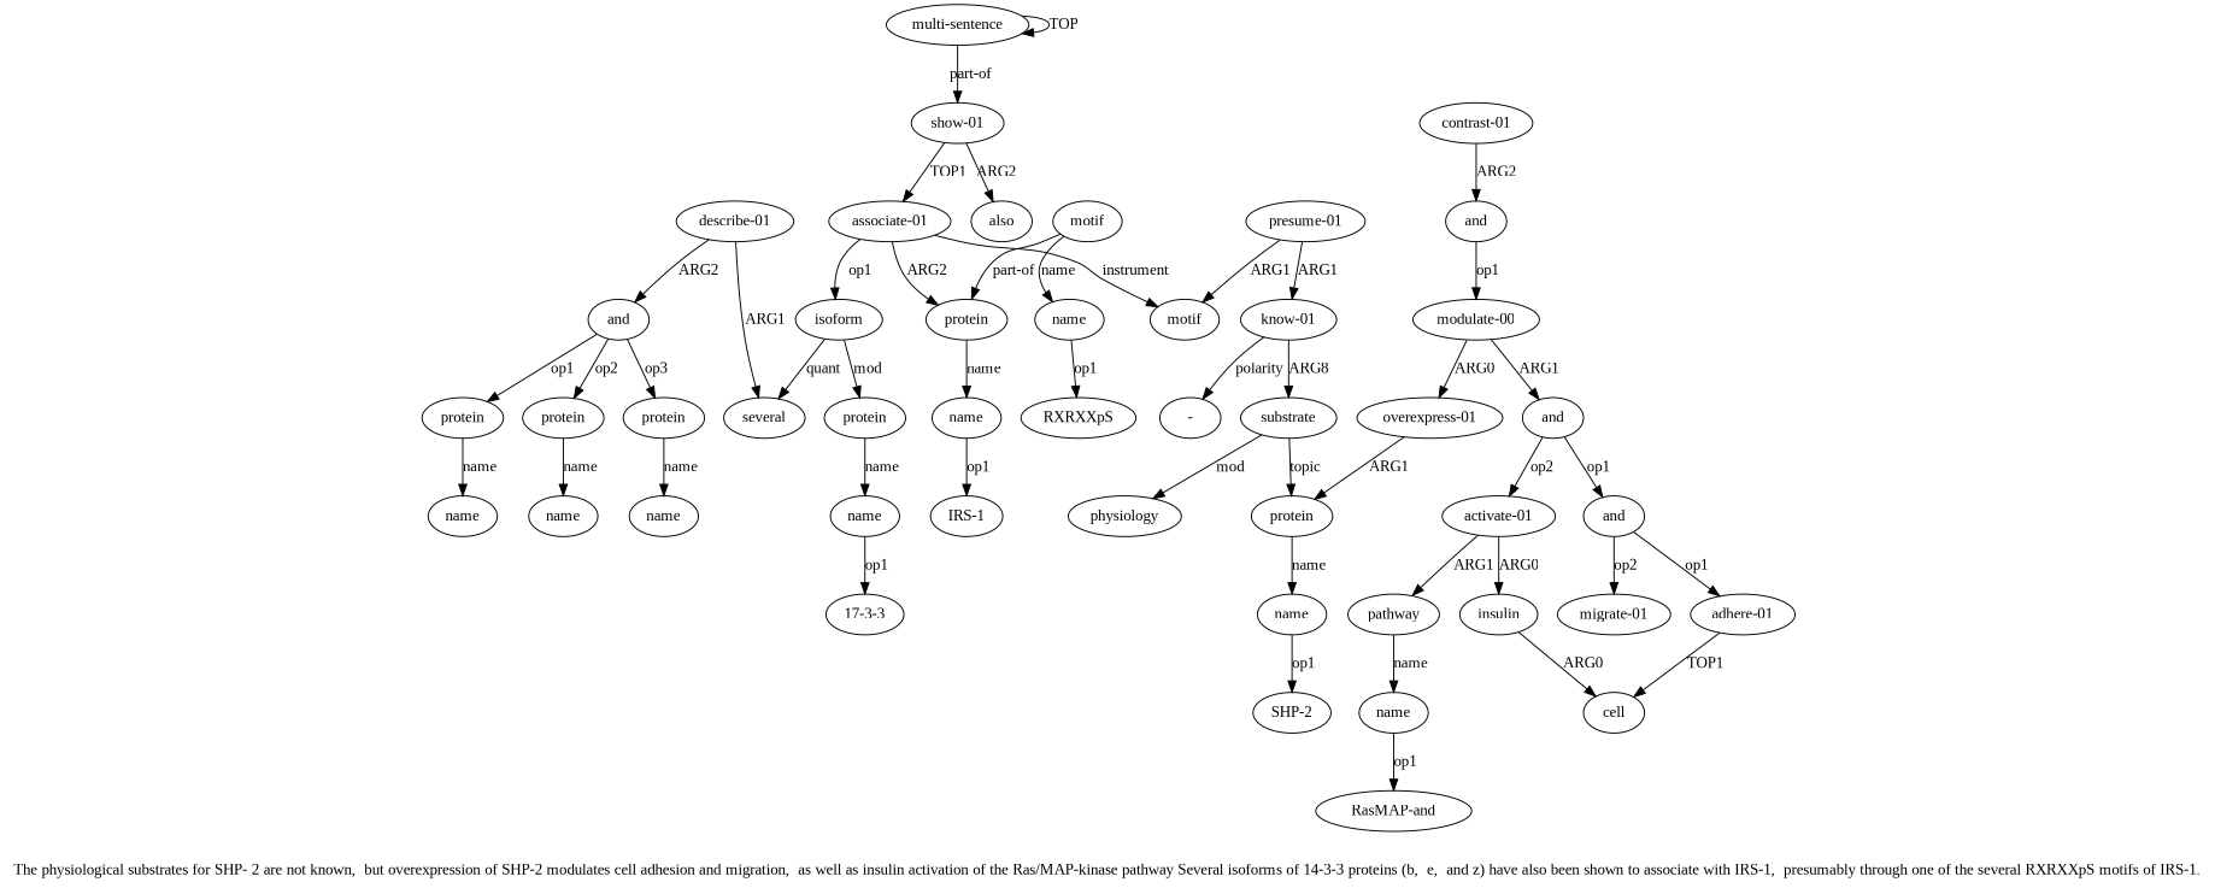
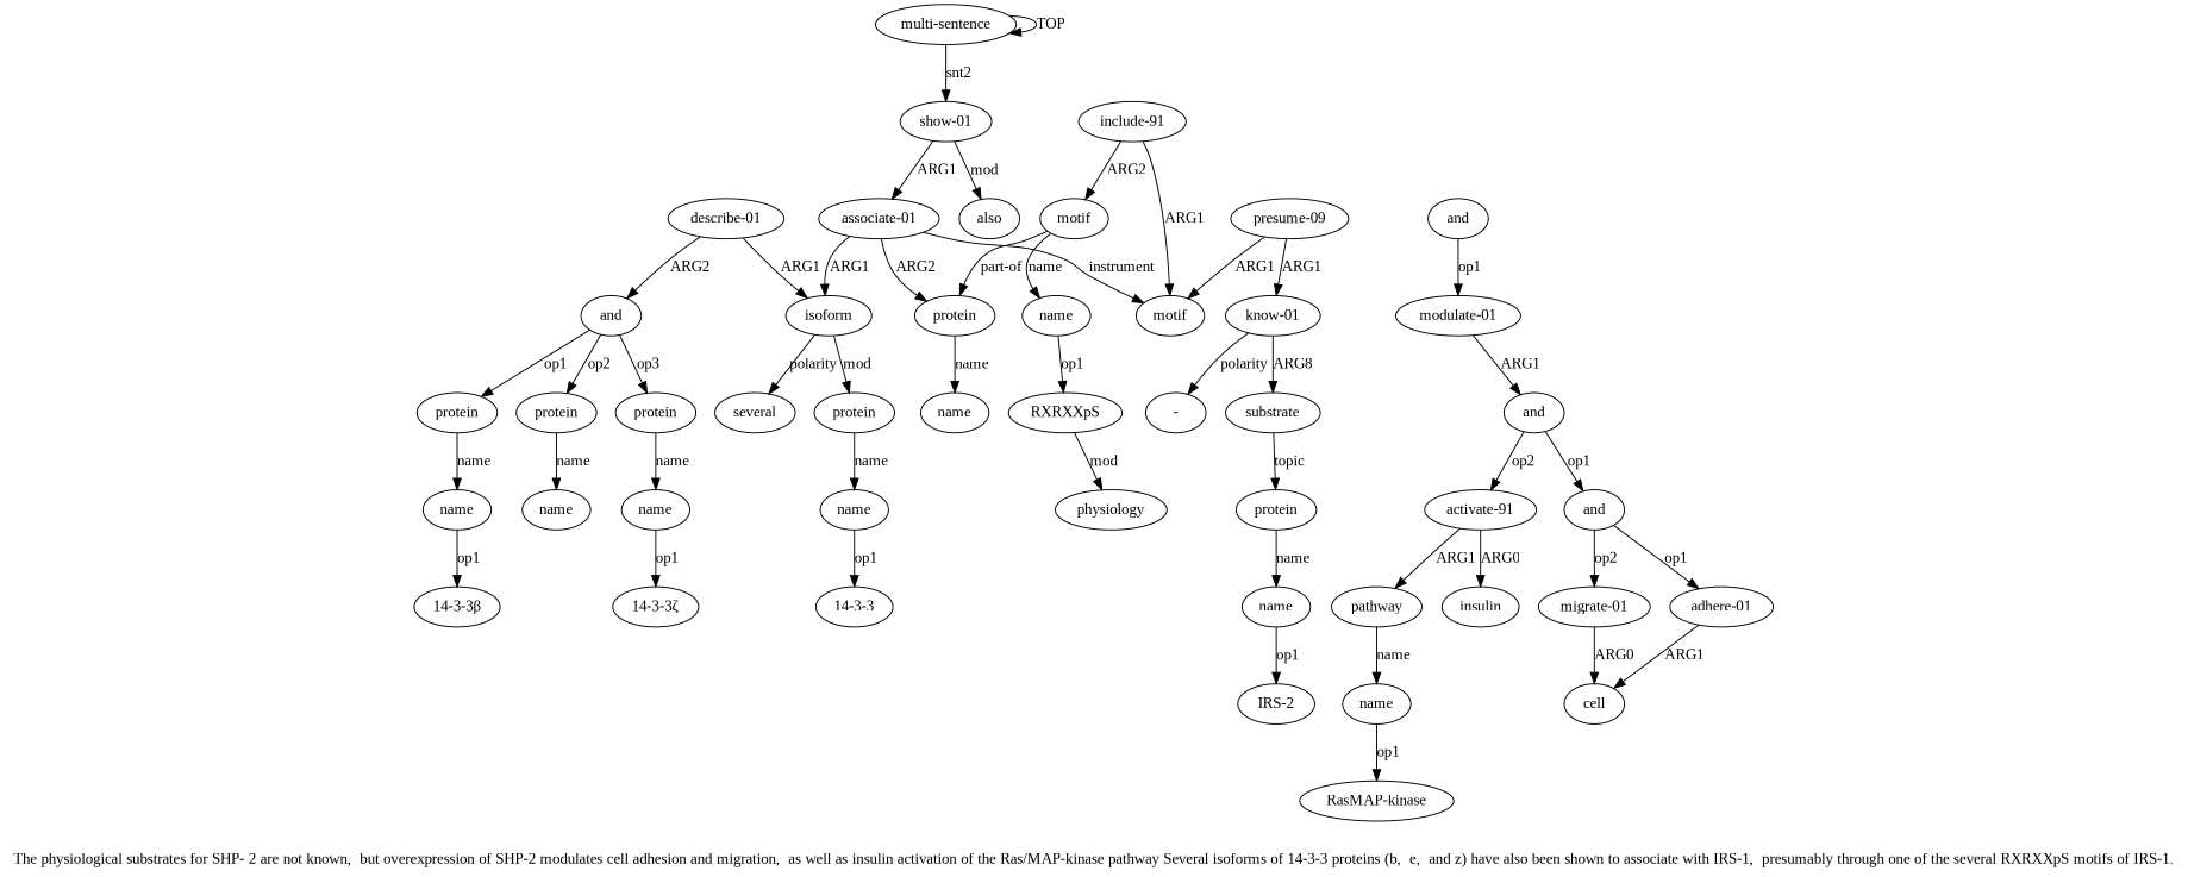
  digraph {
    fontname="Liberation Serif"
    label="The physiological substrates for SHP- 2 are not known,  but overexpression of SHP-2 modulates cell adhesion and migration,  as well as insulin activation of the Ras/MAP-kinase pathway Several isoforms of 14-3-3 proteins (b,  e,  and z) have also been shown to associate with IRS-1,  presumably through one of the several RXRXXpS motifs of IRS-1."
    node [color=black fontname="Liberation Serif" gold_ind=-1 gold_label=name test_ind=-1 test_label=name]
    edge [color=black fontname="Liberation Serif" gold_label=ARG1 test_label=ARG1]
    n1 [gold_ind=20 gold_label="associate-01" label="associate-01" test_ind=20 test_label="associate-01"]
    n2 [gold_ind=21 gold_label=isoform label=isoform test_ind=21 test_label=isoform]
    n3 [gold_ind=33 gold_label=protein label=protein test_ind=33 test_label=protein]
    n4 [gold_ind=35 gold_label=motif label=motif test_ind=35 test_label=motif]
    n5 [gold_ind=22 gold_label=protein label=protein test_ind=22 test_label=protein]
    n6 [gold_ind=32 gold_label=several label=several test_ind=32 test_label=several]
    n7 [gold_ind=34 label=name test_ind=34]
    n8 [gold_ind=23 label=name test_ind=23]
-   n9 [gold_label="IRS-1" label="IRS-1" test_label="IRS-1"]
-   n10 [gold_label="14-3-3" label="17-3-3" test_label="14-3-3"]
+   n10 [gold_label="14-3-3" label="14-3-3" test_label="14-3-3"]
    n11 [gold_ind=24 gold_label="describe-01" label="describe-01" test_ind=24 test_label="describe-01"]
    n12 [gold_ind=25 gold_label=and label=and test_ind=25 test_label=and]
    n13 [gold_ind=26 gold_label=protein label=protein test_ind=26 test_label=protein]
    n14 [gold_ind=28 gold_label=protein label=protein test_ind=28 test_label=protein]
    n15 [gold_ind=30 gold_label=protein label=protein test_ind=30 test_label=protein]
    n16 [gold_ind=27 label=name test_ind=27]
    n17 [gold_ind=29 label=name test_ind=29]
    n18 [gold_ind=31 label=name test_ind=31]
-   n21 [gold_label="SHP-2" label="SHP-2" test_label="SHP-2"]
+   n19 [gold_label="14-3-3β" label="14-3-3β" test_label="14-3-3β"]
+   n20 [gold_label="14-3-3ζ" label="14-3-3ζ" test_label="14-3-3ζ"]
+   n21 [gold_label="SHP-2" label="IRS-2" test_label="SHP-2"]
    n22 [gold_ind=37 gold_label=motif label=motif test_ind=37 test_label=motif]
    n23 [gold_ind=38 label=name test_ind=38]
    n24 [gold_label=RXRXXpS label=RXRXXpS test_label=RXRXXpS]
-   n26 [gold_label="RasMAP-kinase" label="RasMAP-and" test_label="RasMAP-kinase"]
-   n27 [gold_ind=15 gold_label="activate-01" label="activate-01" test_ind=15 test_label="activate-01"]
+   n25 [gold_ind=36 gold_label="include-91" label="include-91" test_ind=36 test_label="include-91"]
+   n26 [gold_label="RasMAP-kinase" label="RasMAP-kinase" test_label="RasMAP-kinase"]
+   n27 [gold_ind=15 gold_label="activate-01" label="activate-91" test_ind=15 test_label="activate-01"]
    n28 [gold_ind=17 gold_label=pathway label=pathway test_ind=17 test_label=pathway]
    n29 [gold_ind=16 gold_label=insulin label=insulin test_ind=16 test_label=insulin]
    n30 [gold_ind=18 label=name test_ind=18]
    n31 [gold_ind=14 gold_label="migrate-01" label="migrate-01" test_ind=14 test_label="migrate-01"]
    n32 [gold_ind=13 gold_label=cell label=cell test_ind=13 test_label=cell]
    n33 [gold_ind=11 gold_label=and label=and test_ind=11 test_label=and]
    n34 [gold_ind=12 gold_label="adhere-01" label="adhere-01" test_ind=12 test_label="adhere-01"]
    n35 [gold_ind=10 gold_label=and label=and test_ind=10 test_label=and]
-   n36 [gold_ind=39 gold_label="presume-01" label="presume-01" test_ind=39 test_label="presume-01"]
+   n36 [gold_ind=39 gold_label="presume-01" label="presume-09" test_ind=39 test_label="presume-01"]
    n37 [gold_ind=2 gold_label="know-01" label="know-01" test_ind=2 test_label="know-01"]
    n38 [gold_ind=19 gold_label="show-01" label="show-01" test_ind=19 test_label="show-01"]
    n39 [gold_ind=40 gold_label=also label=also test_ind=40 test_label=also]
-   n40 [gold_ind=1 gold_label="contrast-01" label="contrast-01" test_ind=1 test_label="contrast-01"]
    n41 [gold_ind=7 gold_label=and label=and test_ind=7 test_label=and]
    n42 [gold_ind=3 gold_label=substrate label=substrate test_ind=3 test_label=substrate]
    n43 [gold_label="-" label="-" test_label="-"]
-   n44 [gold_ind=8 gold_label="modulate-01" label="modulate-00" test_ind=8 test_label="modulate-01"]
+   n44 [gold_ind=8 gold_label="modulate-01" label="modulate-01" test_ind=8 test_label="modulate-01"]
    n45 [gold_ind=5 gold_label=protein label=protein test_ind=5 test_label=protein]
    n46 [gold_ind=4 gold_label=physiology label=physiology test_ind=4 test_label=physiology]
-   n47 [gold_ind=9 gold_label="overexpress-01" label="overexpress-01" test_ind=9 test_label="overexpress-01"]
    n48 [gold_ind=0 gold_label="multi-sentence" label="multi-sentence" test_ind=0 test_label="multi-sentence"]
    n49 [gold_ind=6 label=name test_ind=6]
-   n1 -> n2 [label=op1]
+   n1 -> n2 [label=ARG1]
    n1 -> n3 [gold_label=ARG2 label=ARG2 test_label=ARG2]
    n1 -> n4 [gold_label=instrument label=instrument test_label=instrument]
    n2 -> n5 [gold_label=mod label=mod test_label=mod]
-   n2 -> n6 [gold_label=quant label=quant test_label=quant]
+   n2 -> n6 [gold_label=quant label=polarity test_label=quant]
    n3 -> n7 [gold_label=name label=name test_label=name]
    n5 -> n8 [gold_label=name label=name test_label=name]
-   n7 -> n9 [gold_label=op1 label=op1 test_label=op1]
    n8 -> n10 [gold_label=op1 label=op1 test_label=op1]
-   n11 -> n6 [label=ARG1]
+   n11 -> n2 [label=ARG1]
    n11 -> n12 [gold_label=ARG2 label=ARG2 test_label=ARG2]
    n12 -> n13 [gold_label=op1 label=op1 test_label=op1]
    n12 -> n14 [gold_label=op2 label=op2 test_label=op2]
    n12 -> n15 [gold_label=op3 label=op3 test_label=op3]
    n13 -> n16 [gold_label=name label=name test_label=name]
    n14 -> n17 [gold_label=name label=name test_label=name]
    n15 -> n18 [gold_label=name label=name test_label=name]
+   n16 -> n19 [gold_label=op1 label=op1 test_label=op1]
+   n18 -> n20 [gold_label=op1 label=op1 test_label=op1]
    n22 -> n3 [gold_label="part-of" label="part-of" test_label="part-of"]
    n22 -> n23 [gold_label=name label=name test_label=name]
    n23 -> n24 [gold_label=op1 label=op1 test_label=op1]
+   n25 -> n4 [label=ARG1]
+   n25 -> n22 [gold_label=ARG2 label=ARG2 test_label=ARG2]
    n27 -> n28 [label=ARG1]
    n27 -> n29 [gold_label=ARG0 label=ARG0 test_label=ARG0]
    n28 -> n30 [gold_label=name label=name test_label=name]
    n30 -> n26 [gold_label=op1 label=op1 test_label=op1]
-   n29 -> n32 [gold_label=ARG0 label=ARG0 test_label=ARG0]
+   n31 -> n32 [gold_label=ARG0 label=ARG0 test_label=ARG0]
    n33 -> n31 [gold_label=op2 label=op2 test_label=op2]
    n33 -> n34 [gold_label=op1 label=op1 test_label=op1]
-   n34 -> n32 [label=TOP1]
+   n34 -> n32 [label=ARG1]
    n35 -> n27 [gold_label=op2 label=op2 test_label=op2]
    n35 -> n33 [gold_label=op1 label=op1 test_label=op1]
    n36 -> n4 [label=ARG1]
    n36 -> n37 [label=ARG1]
    n37 -> n42 [label=ARG8]
    n37 -> n43 [gold_label=polarity label=polarity test_label=polarity]
-   n38 -> n1 [label=TOP1]
-   n38 -> n39 [gold_label=mod label=ARG2 test_label=mod]
-   n40 -> n41 [gold_label=ARG2 label=ARG2 test_label=ARG2]
+   n38 -> n1 [label=ARG1]
+   n38 -> n39 [gold_label=mod label=mod test_label=mod]
    n41 -> n44 [gold_label=op1 label=op1 test_label=op1]
    n42 -> n45 [gold_label=topic label=topic test_label=topic]
-   n42 -> n46 [gold_label=mod label=mod test_label=mod]
+   n24 -> n46 [gold_label=mod label=mod test_label=mod]
    n44 -> n35 [label=ARG1]
-   n44 -> n47 [gold_label=ARG0 label=ARG0 test_label=ARG0]
    n45 -> n49 [gold_label=name label=name test_label=name]
-   n47 -> n45 [label=ARG1]
-   n48 -> n38 [gold_label=snt2 label="part-of" test_label=snt2]
+   n48 -> n38 [gold_label=snt2 label=snt2 test_label=snt2]
    n48 -> n48 [gold_label=TOP label=TOP test_label=TOP]
    n49 -> n21 [gold_label=op1 label=op1 test_label=op1]
  }
